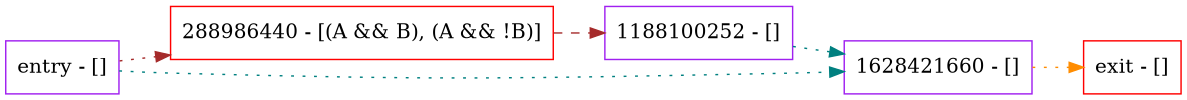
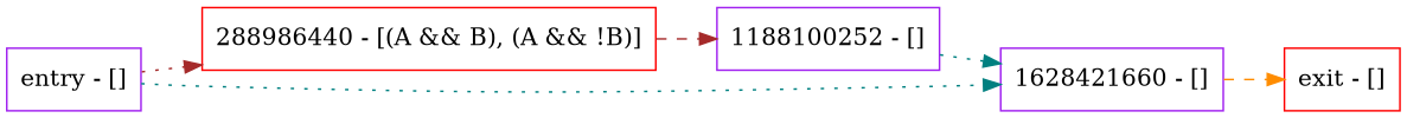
  digraph {
    rankdir=LR
    node [color=purple shape=record]
    edge [color=brown style=dotted]
    n1 [label="entry - []"]
    n2 [color=red label="288986440 - [(A && B), (A && !B)]"]
    n3 [label="1628421660 - []"]
    n4 [label="1188100252 - []"]
    n5 [color=red label="exit - []"]
    n1 -> n2
    n1 -> n3 [color=teal]
    n2 -> n4 [style=dashed]
-   n3 -> n5 [color=darkorange]
+   n3 -> n5 [color=darkorange style=dashed]
    n4 -> n3 [color=teal]
  }
